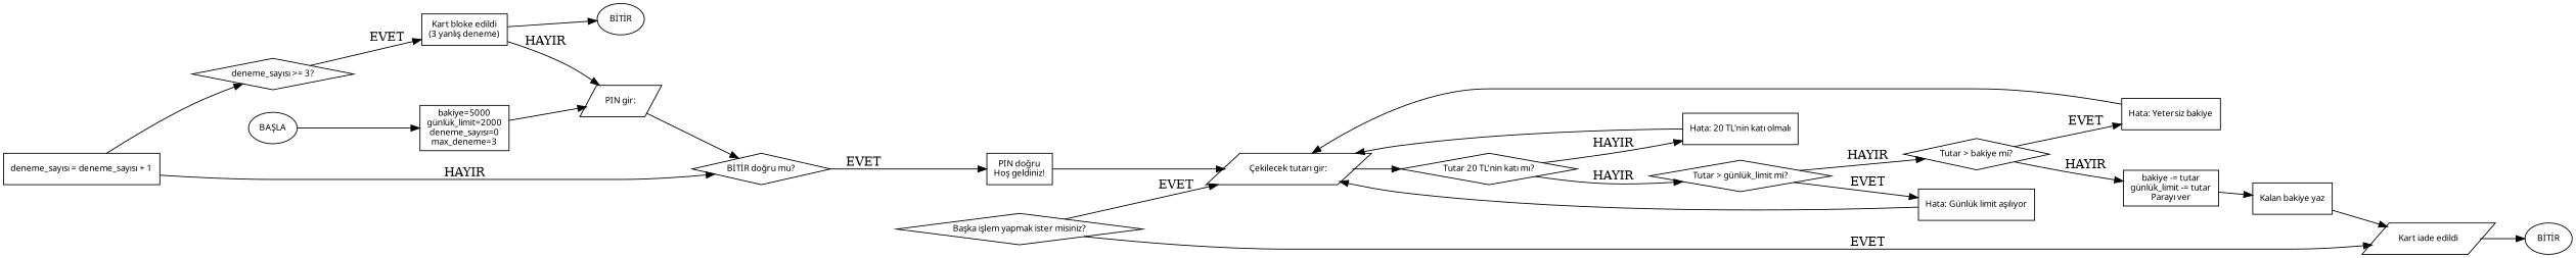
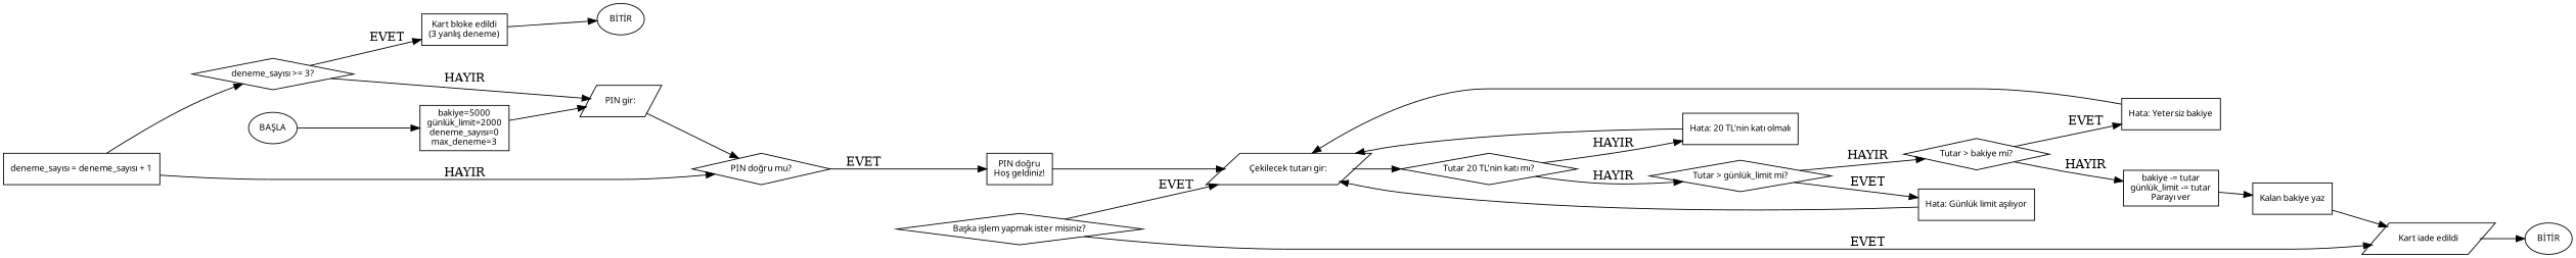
  digraph {
    rankdir=LR
    node [fontname=Verdana fontsize=10 shape=box]
    n1 [label="BAŞLA" shape=oval]
    n2 [label="bakiye=5000\ngünlük_limit=2000\ndeneme_sayısı=0\nmax_deneme=3"]
    n3 [label="PIN gir:" shape=parallelogram]
-   n4 [label="BİTİR doğru mu?" shape=diamond]
+   n4 [label="PIN doğru mu?" shape=diamond]
    n5 [label="PIN doğru\nHoş geldiniz!"]
    n6 [label="deneme_sayısı = deneme_sayısı + 1"]
    n7 [label="deneme_sayısı >= 3?" shape=diamond]
    n8 [label="Çekilecek tutarı gir:" shape=parallelogram]
    n9 [label="Kart bloke edildi\n(3 yanlış deneme)"]
    n10 [label="BİTİR" shape=oval]
    n11 [label="Tutar 20 TL'nin katı mı?" shape=diamond]
    n12 [label="Hata: 20 TL'nin katı olmalı"]
    n13 [label="Tutar > günlük_limit mi?" shape=diamond]
    n14 [label="Hata: Günlük limit aşılıyor"]
    n15 [label="Tutar > bakiye mi?" shape=diamond]
    n16 [label="Hata: Yetersiz bakiye"]
    n17 [label="bakiye -= tutar\ngünlük_limit -= tutar\nParayı ver"]
    n18 [label="Kalan bakiye yaz"]
    n19 [label="Kart iade edildi" shape=parallelogram]
    n20 [label="Başka işlem yapmak ister misiniz?" shape=diamond]
    n21 [label="BİTİR" shape=oval]
    n1 -> n2
    n2 -> n3
    n3 -> n4
    n4 -> n5 [label=EVET]
    n5 -> n8
    n6 -> n4 [label=HAYIR]
    n6 -> n7
-   n9 -> n3 [label=HAYIR]
+   n7 -> n3 [label=HAYIR]
    n7 -> n9 [label=EVET]
    n8 -> n11
    n9 -> n10
    n11 -> n12 [label=HAYIR]
    n11 -> n13 [label=HAYIR]
    n12 -> n8
    n13 -> n14 [label=EVET]
    n13 -> n15 [label=HAYIR]
    n14 -> n8
    n15 -> n16 [label=EVET]
    n15 -> n17 [label=HAYIR]
    n16 -> n8
    n17 -> n18
    n18 -> n19
    n19 -> n21
    n20 -> n8 [label=EVET]
    n20 -> n19 [label=EVET]
  }
